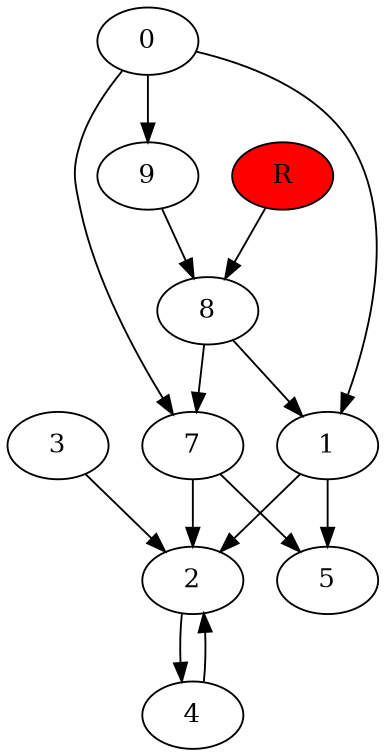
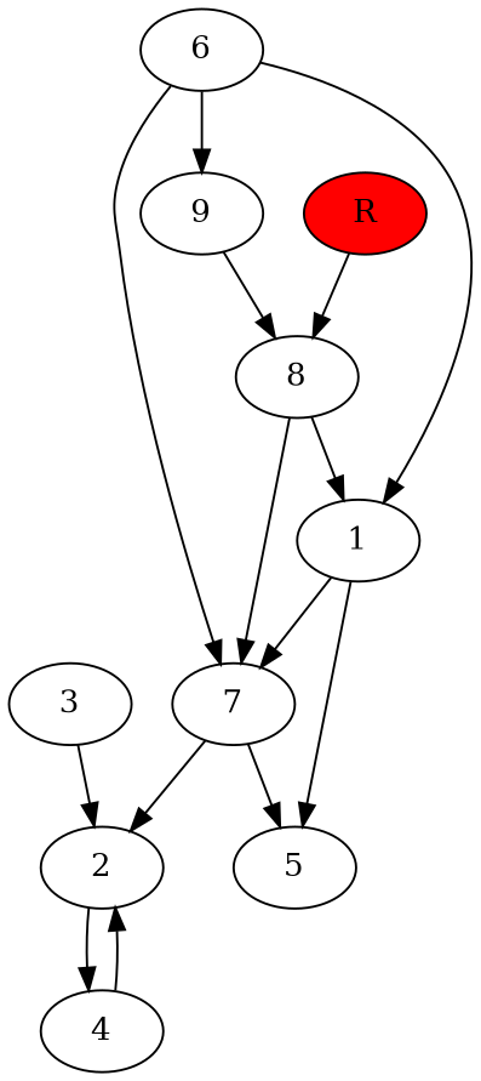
  digraph {
    1
    2
    5
    4
    3
    8
    7
-   6 [label=0]
+   6
    9
    R [fillcolor="#ff0000" style=filled]
-   1 -> 2
+   1 -> 7
    1 -> 5
    2 -> 4
    4 -> 2
    3 -> 2
    8 -> 1
    8 -> 7
    7 -> 2
    7 -> 5
    6 -> 1
    6 -> 7
    6 -> 9
    9 -> 8
    R -> 8
  }
